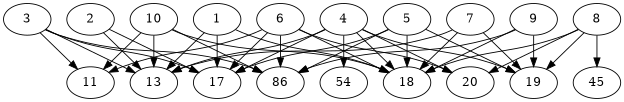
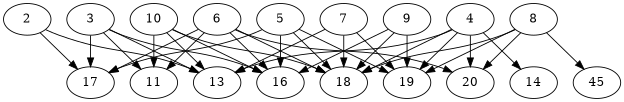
  digraph {
    node [alpha=0.16]
-   1 [alpha=0.13 expect_size=37913600]
    13 [alpha=0.17 expect_size=28303360]
    17 [expect_size=48489472]
    18 [alpha=0.15 expect_size=17457152]
    2 [alpha=0.03 expect_size=33447936]
    3 [alpha=0.18 expect_size=45637632]
    11 [alpha=0.07 expect_size=36583424]
-   16 [alpha=0.07 expect_size=10903552 label=86]
+   16 [alpha=0.07 expect_size=10903552]
    4 [alpha=0.06 expect_size=50510848]
-   14 [expect_size=23636992 label=54]
+   14 [expect_size=23636992]
    19 [alpha=0.13 expect_size=23314432]
    20 [alpha=0.18 expect_size=48559104]
    5 [alpha=0.09 expect_size=6578176]
    6 [expect_size=42347520]
    7 [alpha=0.07 expect_size=43470848]
    8 [alpha=0.02 expect_size=27884544]
    n17 [alpha=0.06 expect_size=36981760 label=45]
    9 [alpha=0.11 expect_size=32422912]
    10 [alpha=0.06 expect_size=37695488]
-   1 -> 13
-   1 -> 17
-   1 -> 18
    2 -> 13
    2 -> 17
    3 -> 13
    3 -> 17
    3 -> 11
    3 -> 16
    4 -> 13
-   4 -> 17
    4 -> 18
    4 -> 14
    4 -> 19
    4 -> 20
    5 -> 17
    5 -> 18
    5 -> 16
    5 -> 19
    6 -> 17
    6 -> 18
    6 -> 11
    6 -> 16
    6 -> 20
    7 -> 13
    7 -> 18
    7 -> 19
    8 -> 18
    8 -> 19
    8 -> 20
    8 -> n17
    9 -> 18
    9 -> 16
    9 -> 19
    10 -> 13
    10 -> 18
    10 -> 11
    10 -> 16
  }
